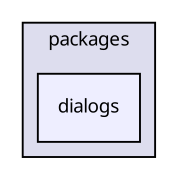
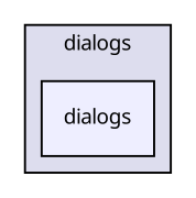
  digraph {
    compound=true
    n1 [fillcolor="#eeeeff" fontname="FreeSans.ttf" fontsize=10 label=dialogs pencolor=black shape=box style=filled]
    subgraph cluster_1 {
      bgcolor="#ddddee"
      fontname="FreeSans.ttf"
      fontsize=10
-     label=packages
+     label=dialogs
      pencolor=black
      n1
    }
  }
